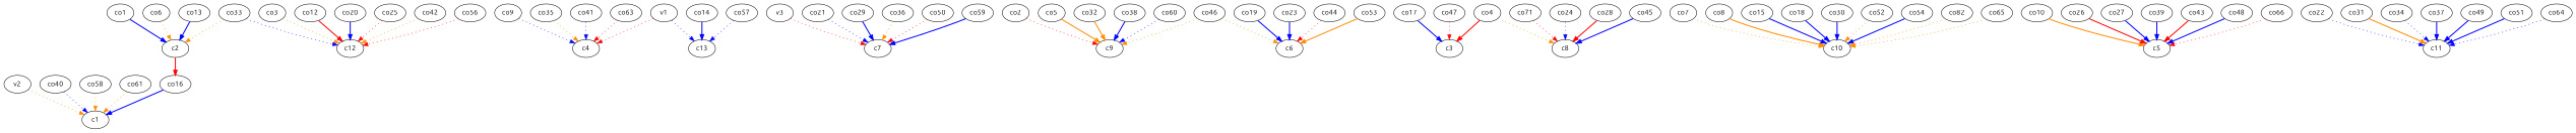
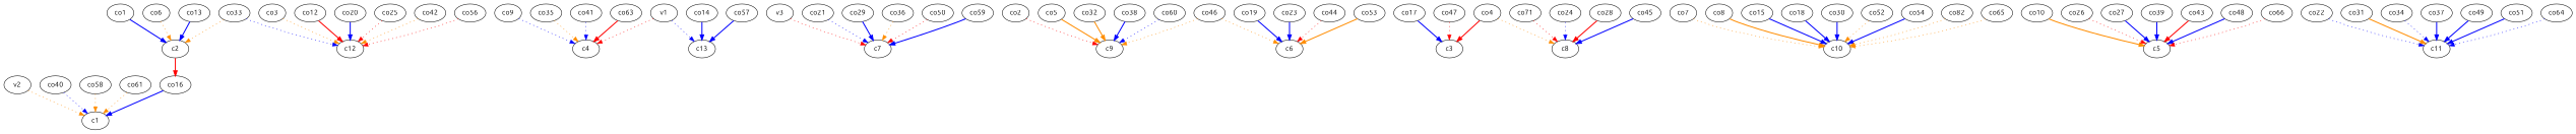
  strict digraph {
    fontname=Ubuntu
    node [fontname=Ubuntu]
    edge [color=blue fontname=Ubuntu style=dotted weight=1]
    c2
    co16
    c1
    v1
    c4
    c13
    v2
    v3
    c7
    co1
    co2
    c9
    co3
    c12
    co4
    c3
    c8
    co5
    co6
    co7
    c10
    co8
    co9
    co10
    c5
    n26 [label=co71]
    co12
    co13
    co14
    co15
    co17
    co18
    co19
    c6
    co20
    co21
    co22
    c11
    co23
    co24
    co25
    co26
    co27
    co28
    co29
    co30
    co31
    co32
    co33
    co34
    co35
    co36
    co37
    co38
    co39
    co40
    co41
    co42
    co43
    co44
    co45
    co46
    co47
    co48
    co49
    co50
    co51
    co52
    co53
    co54
    co56
    co57
    co58
    co59
    co60
    co61
    n77 [label=co82]
    co63
    co64
    co65
    co66
    c2 -> co16 [color=red style=bold]
    co16 -> c1 [style=bold]
    v1 -> c4 [color=red]
    v1 -> c13
    v2 -> c1 [color=darkorange]
    v3 -> c7 [color=red]
    co1 -> c2 [style=bold]
    co2 -> c9 [color=red]
    co3 -> c12 [color=darkorange]
    co4 -> c3 [color=red style=bold]
    co4 -> c8 [color=darkorange]
    co5 -> c9 [color=darkorange style=bold]
    co6 -> c2 [color=darkorange]
    co7 -> c10 [color=darkorange]
    co8 -> c10 [color=darkorange style=bold]
    co9 -> c4
    co10 -> c5 [color=darkorange style=bold]
    n26 -> c8 [color=red]
    co12 -> c12 [color=red style=bold]
    co13 -> c2 [style=bold]
    co14 -> c13 [style=bold]
    co15 -> c10 [style=bold]
    co17 -> c3 [style=bold]
    co18 -> c10 [style=bold]
    co19 -> c6 [style=bold]
    co20 -> c12 [style=bold]
    co21 -> c7
    co22 -> c11
    co23 -> c6 [style=bold]
    co24 -> c8
    co25 -> c12 [color=red]
-   co26 -> c5 [color=red style=bold]
+   co26 -> c5 [color=red]
    co27 -> c5 [style=bold]
    co28 -> c8 [color=red style=bold]
    co29 -> c7 [style=bold]
    co30 -> c10 [style=bold]
    co31 -> c11 [color=darkorange style=bold]
    co32 -> c9 [color=darkorange style=bold]
    co33 -> c2 [color=darkorange]
    co33 -> c12
    co34 -> c11
    co35 -> c4 [color=darkorange]
    co36 -> c7 [color=darkorange]
    co37 -> c11 [style=bold]
    co38 -> c9 [style=bold]
    co39 -> c5 [style=bold]
    co40 -> c1
    co41 -> c4
    co42 -> c12 [color=darkorange]
    co43 -> c5 [color=red style=bold]
    co44 -> c6 [color=red]
    co45 -> c8 [style=bold]
    co46 -> c9 [color=darkorange]
    co46 -> c6 [color=darkorange]
    co47 -> c3 [color=red]
    co48 -> c5 [style=bold]
    co49 -> c11 [style=bold]
    co50 -> c7 [color=red]
    co51 -> c11 [style=bold]
    co52 -> c10 [color=darkorange]
    co53 -> c6 [color=darkorange style=bold]
    co54 -> c10 [style=bold]
    co56 -> c12 [color=red]
-   co57 -> c13
+   co57 -> c13 [style=bold]
    co58 -> c1 [color=darkorange]
    co59 -> c7 [style=bold]
    co60 -> c9
    co61 -> c1 [color=darkorange]
    n77 -> c10 [color=darkorange]
-   co63 -> c4 [color=red]
+   co63 -> c4 [color=red style=bold]
    co64 -> c11
    co65 -> c10 [color=darkorange]
    co66 -> c5 [color=red]
  }
